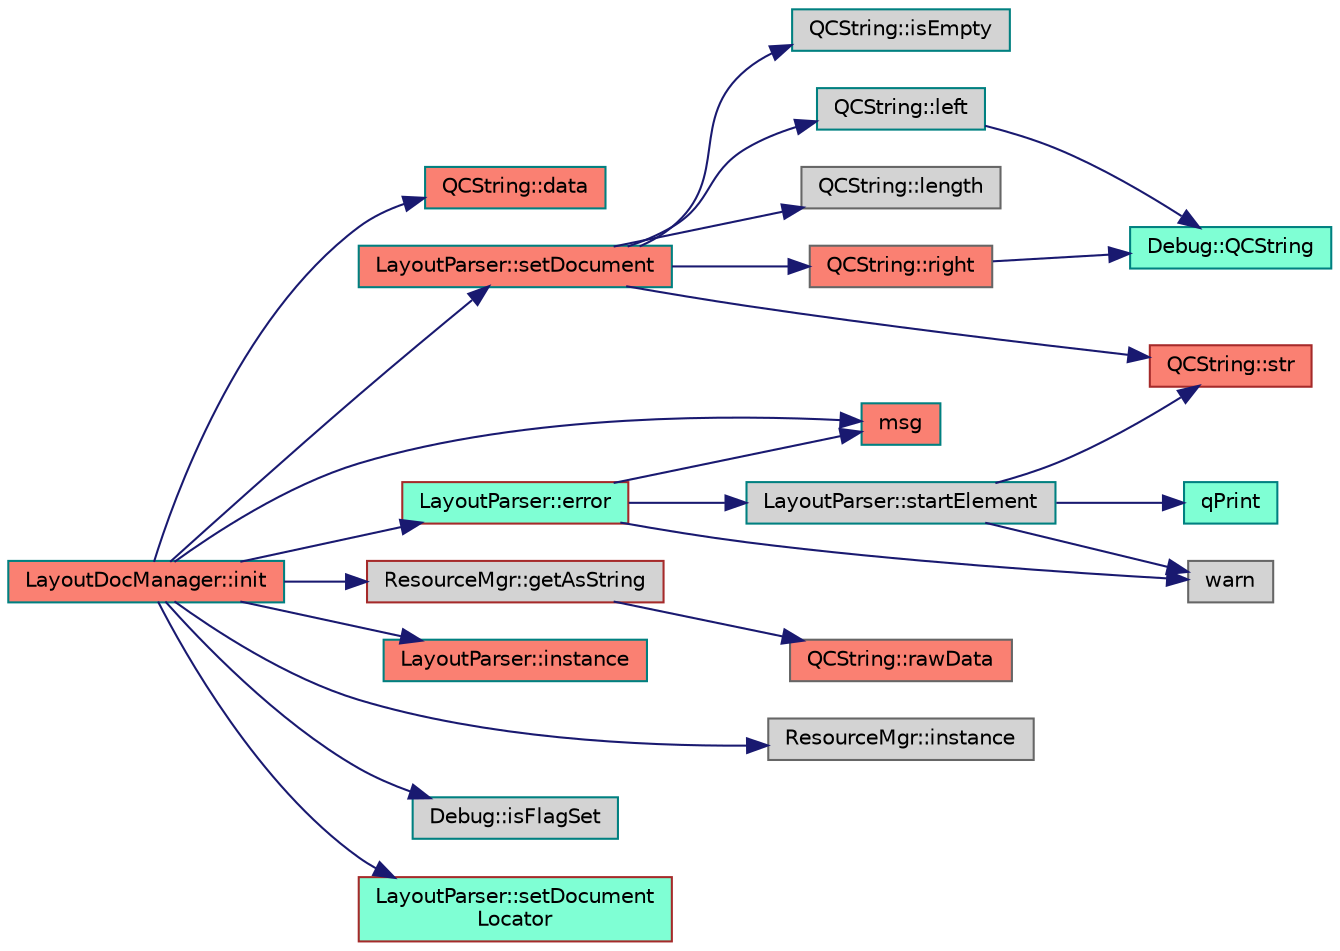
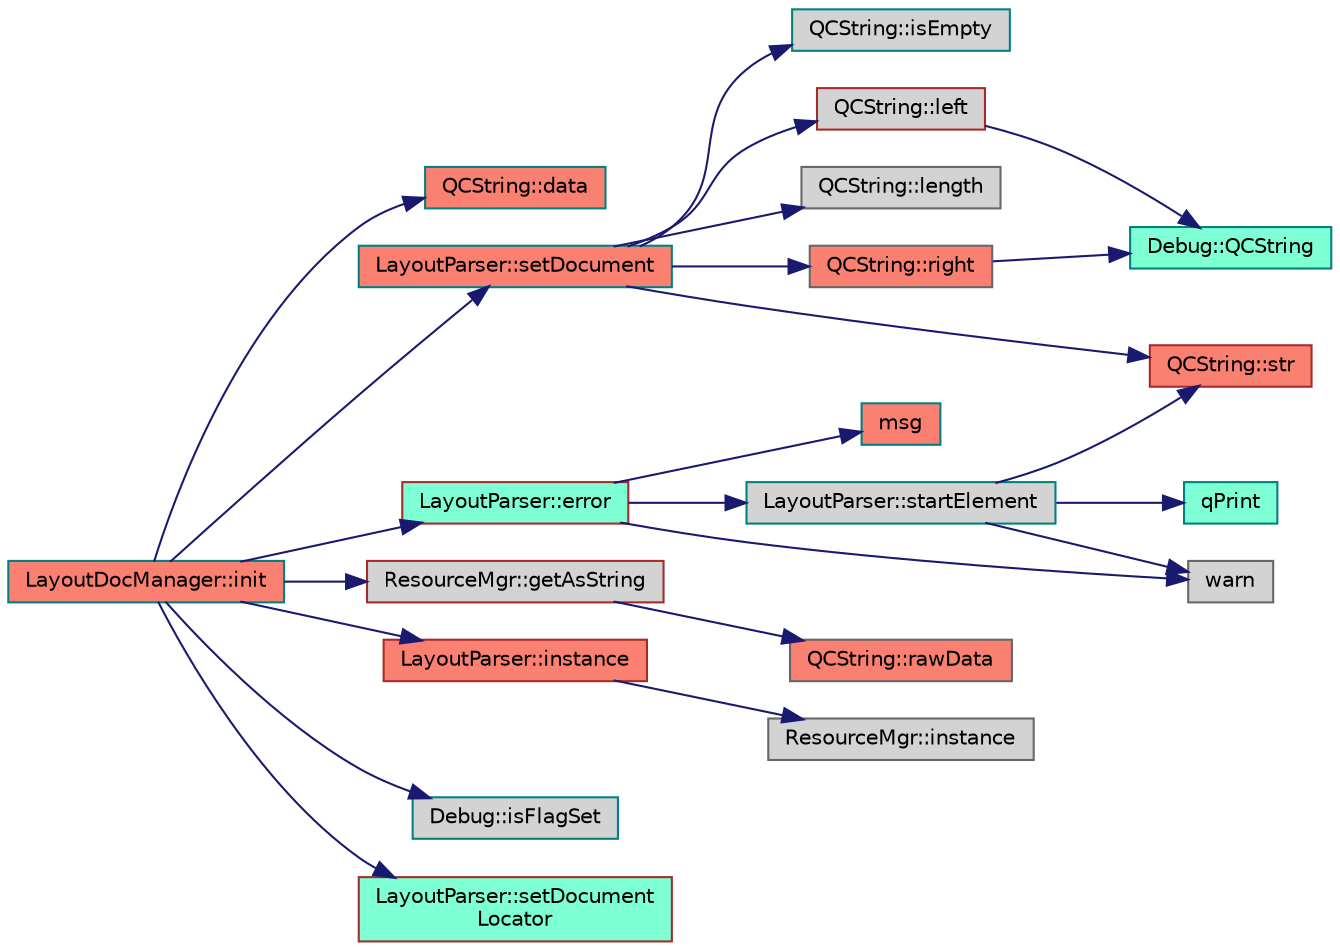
  digraph {
    rankdir=LR
    node [color=teal fillcolor=salmon fontname=Helvetica fontsize=10 shape=record style=filled]
    edge [color=midnightblue fontname=Helvetica fontsize=10 labelfontname=Helvetica labelfontsize=10 style=solid]
    n1 [fontcolor=black height=0.2 label="LayoutDocManager::init" width=0.4]
    n2 [height=0.2 label="QCString::data" width=0.4]
    n3 [height=0.2 label="LayoutParser::setDocument" width=0.4]
    n4 [color=brown fillcolor=aquamarine height=0.2 label="LayoutParser::error" width=0.4]
    n5 [height=0.2 label=msg width=0.4]
    n6 [color=brown fillcolor=lightgrey height=0.2 label="ResourceMgr::getAsString" width=0.4]
-   n7 [height=0.2 label="LayoutParser::instance" width=0.4]
+   n7 [color=brown height=0.2 label="LayoutParser::instance" width=0.4]
    n8 [color=gray40 fillcolor=lightgrey height=0.2 label="ResourceMgr::instance" width=0.4]
    n9 [fillcolor=lightgrey height=0.2 label="Debug::isFlagSet" width=0.4]
    n10 [color=brown fillcolor=aquamarine height=0.2 label="LayoutParser::setDocument\lLocator" width=0.4]
    n11 [fillcolor=lightgrey height=0.2 label="QCString::isEmpty" width=0.4]
-   n12 [fillcolor=lightgrey height=0.2 label="QCString::left" width=0.4]
+   n12 [color=brown fillcolor=lightgrey height=0.2 label="QCString::left" width=0.4]
    n13 [color=gray40 fillcolor=lightgrey height=0.2 label="QCString::length" width=0.4]
    n14 [color=gray40 height=0.2 label="QCString::right" width=0.4]
    n15 [color=brown height=0.2 label="QCString::str" width=0.4]
    n16 [fillcolor=lightgrey height=0.2 label="LayoutParser::startElement" width=0.4]
    n17 [color=gray40 fillcolor=lightgrey height=0.2 label=warn width=0.4]
    n18 [color=gray40 height=0.2 label="QCString::rawData" width=0.4]
    n19 [fillcolor=aquamarine height=0.2 label=qPrint width=0.4]
    n20 [fillcolor=aquamarine height=0.2 label="Debug::QCString" width=0.4]
    n1 -> n2
    n1 -> n3
    n1 -> n4
-   n1 -> n5
    n1 -> n6
    n1 -> n7
-   n1 -> n8
+   n7 -> n8
    n1 -> n9
    n1 -> n10
    n3 -> n11
    n3 -> n12
    n3 -> n13
    n3 -> n14
    n3 -> n15
    n4 -> n5
    n4 -> n16
    n4 -> n17
    n6 -> n18
    n12 -> n20
    n14 -> n20
    n16 -> n15
    n16 -> n17
    n16 -> n19
  }
